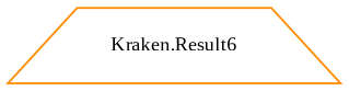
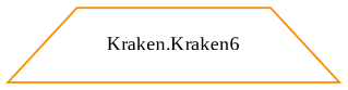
  digraph {
    rankdir=LR
    fontname="Liberation Serif"
-   n1 [color=darkorange fillcolor=white fontname="Liberation Serif" fontsize=10 height=0.2 label="Kraken.Result6" shape=trapezium style=filled width=0.4]
+   n1 [color=darkorange fillcolor=white fontname="Liberation Serif" fontsize=10 height=0.2 label="Kraken.Kraken6" shape=trapezium style=filled width=0.4]
  }
